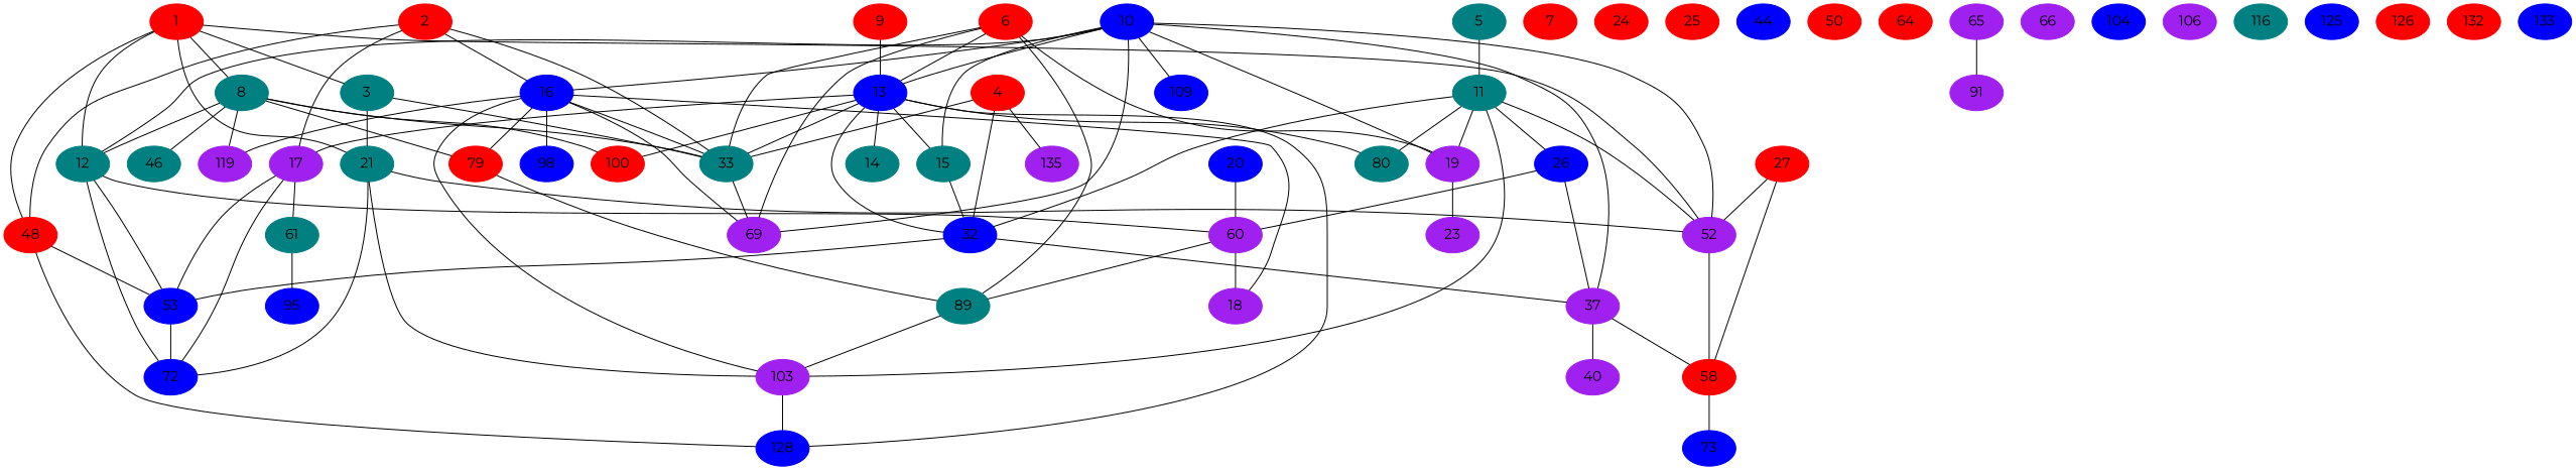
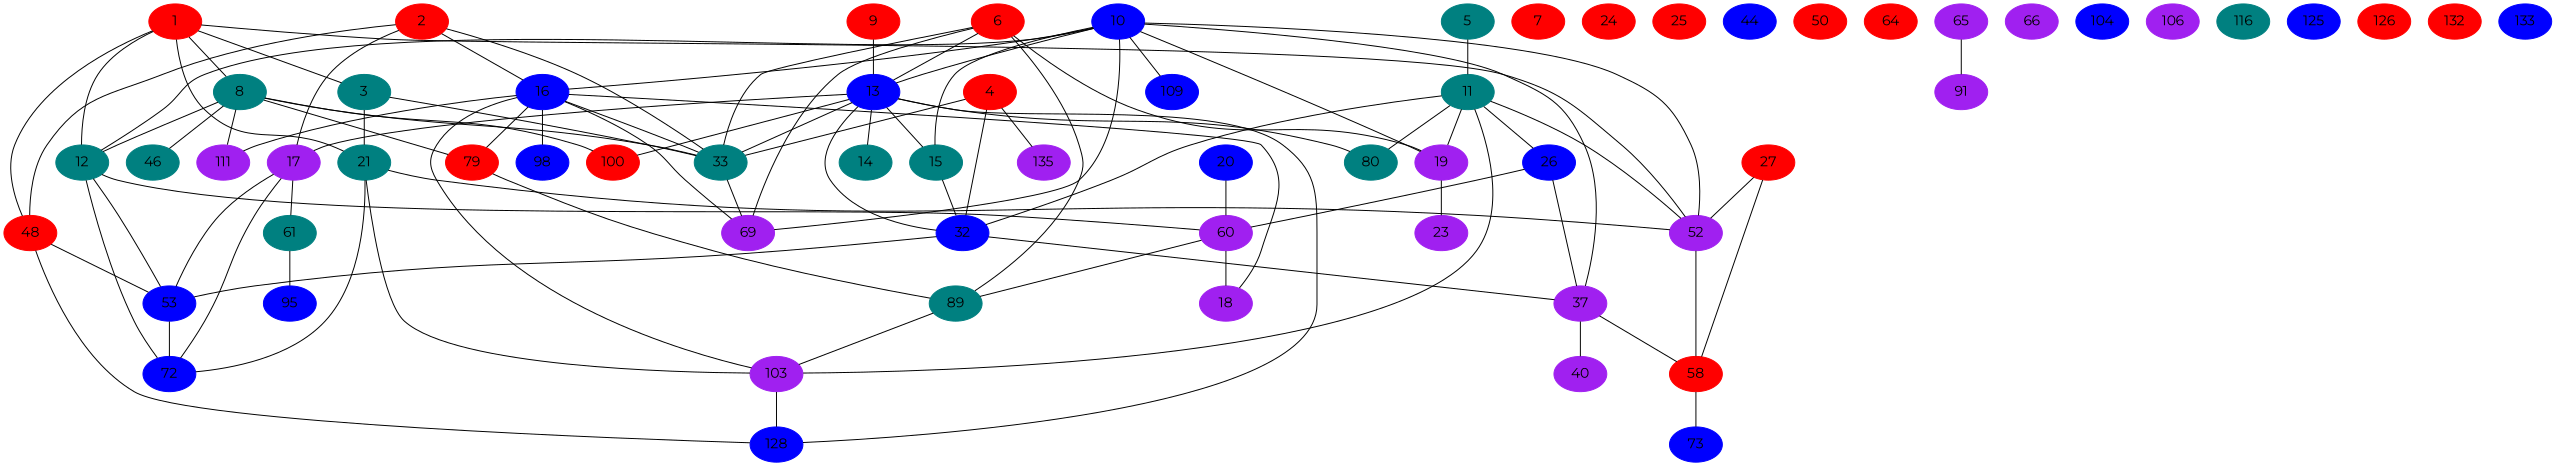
  graph {
    fontname=Montserrat
    node [color=red fontname=Montserrat style=filled]
    edge [fontname=Montserrat]
    1 [super="+87+31"]
    3 [color=teal super="+22+94"]
    8 [color=teal super="+45"]
    12 [color=teal super="+28+70+43"]
    21 [color=teal super="+86+57"]
    48 [super="+93"]
    52 [color=purple super="+63+77+85"]
    33 [color=teal super="+140+141+119"]
    46 [color=teal]
    79 [super="+82"]
    100
-   111 [color=purple label=119]
+   111 [color=purple]
    53 [color=blue super="+121"]
    60 [color=purple super="+124"]
    72 [color=blue super="+118"]
    103 [color=purple super="+113+105"]
    128 [color=blue super="+143"]
    58 [super="+136"]
    2 [super="+75+68"]
    16 [color=blue super="+29+34"]
    17 [color=purple super="+41+76+99"]
    69 [color=purple super="+71"]
    18 [color=purple super="+81+101"]
    98 [color=blue]
    61 [color=teal super="+115"]
    4 [super="+54+78+30"]
    32 [color=blue super="+74"]
    n28 [color=purple label=135]
    37 [color=purple super="+51+117+39"]
    5 [color=teal super="+110"]
    11 [color=teal super="+138+114"]
    19 [color=purple super="+131+42"]
    26 [color=blue super="+36"]
    80 [color=teal]
    6 [super="+83"]
    13 [color=blue super="+55+120+38"]
    89 [color=teal super="+90+129"]
    15 [color=teal super="+130+67+102"]
    14 [color=teal]
    23 [color=purple super="+59"]
    7
    9
    10 [color=blue super="+134+47+35"]
    109 [color=blue]
    40 [color=purple]
    95 [color=blue]
    20 [color=blue]
    24
    25
    27
    73 [color=blue super="+97"]
    44 [color=blue]
    50
    64
    91 [color=purple super="+92"]
    65 [color=purple]
    66 [color=purple]
    104 [color=blue]
    106 [color=purple]
    116 [color=teal]
    125 [color=blue]
    126
    132
    133 [color=blue]
    1 -- 3
    1 -- 8
    1 -- 12
    1 -- 21
    1 -- 48
    1 -- 52
    3 -- 21
    3 -- 33
    8 -- 12
    8 -- 33
    8 -- 46
    8 -- 79
    8 -- 100
    8 -- 111
    12 -- 53
    12 -- 60
    12 -- 72 [weight=2]
    21 -- 52
    21 -- 72
    21 -- 103
    48 -- 53
    48 -- 128
    52 -- 58
    33 -- 69
    79 -- 89
    53 -- 72
    60 -- 18
    60 -- 89
    103 -- 128
    58 -- 73
    2 -- 48
    2 -- 33
    2 -- 16
    2 -- 17
    16 -- 33
    16 -- 79 [weight=2]
    16 -- 111
    16 -- 103
    16 -- 69
    16 -- 18
    16 -- 98
    17 -- 53
    17 -- 72
    17 -- 61
    61 -- 95
    4 -- 33
    4 -- 32
    4 -- n28
    32 -- 53
    32 -- 37
    37 -- 58
    37 -- 40
    5 -- 11
    11 -- 52
    11 -- 103
    11 -- 32
    11 -- 19
    11 -- 26
    11 -- 80
    19 -- 23
    26 -- 60
    26 -- 37
    6 -- 33
    6 -- 69
    6 -- 19 [weight=2]
    6 -- 13
    6 -- 89
    13 -- 33
    13 -- 100
    13 -- 128
    13 -- 17
    13 -- 32
    13 -- 80
    13 -- 15
    13 -- 14
    89 -- 103
    15 -- 32
    9 -- 13
    10 -- 12
    10 -- 52 [weight=2]
    10 -- 16 [weight=2]
    10 -- 69
    10 -- 37
    10 -- 19
    10 -- 13
    10 -- 15
    10 -- 109
    20 -- 60
    27 -- 52
    27 -- 58
    65 -- 91
  }
